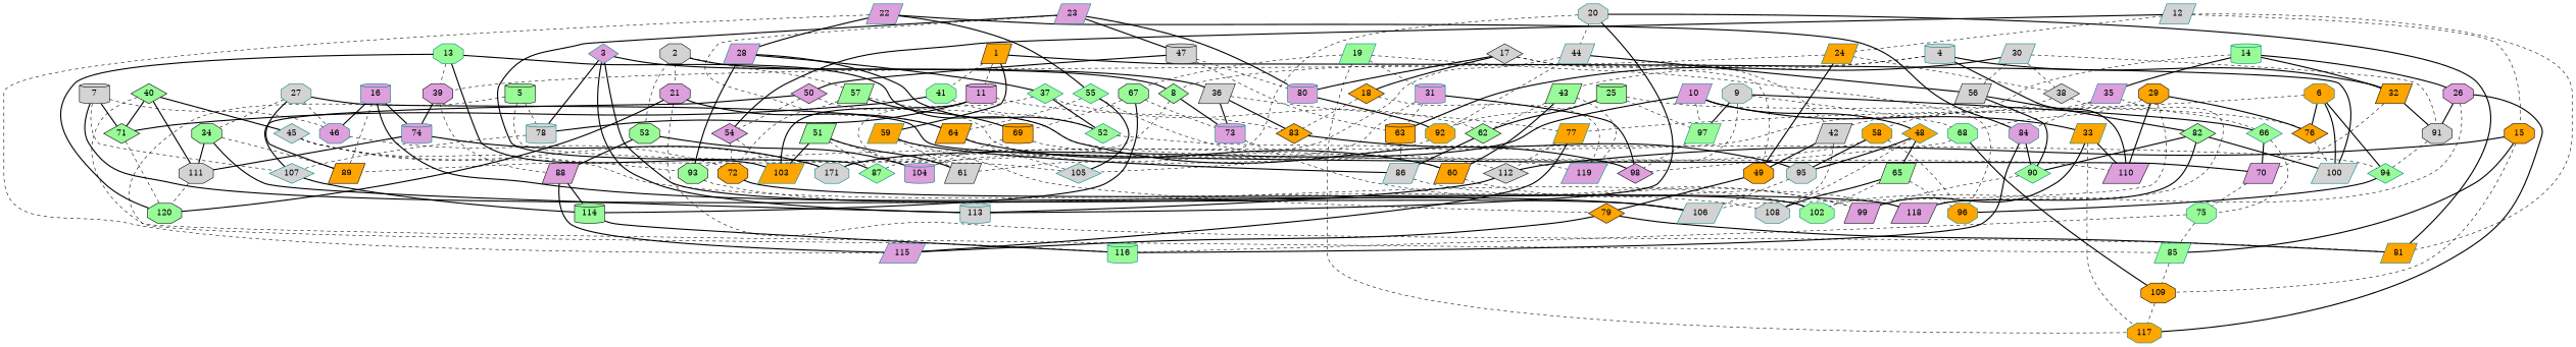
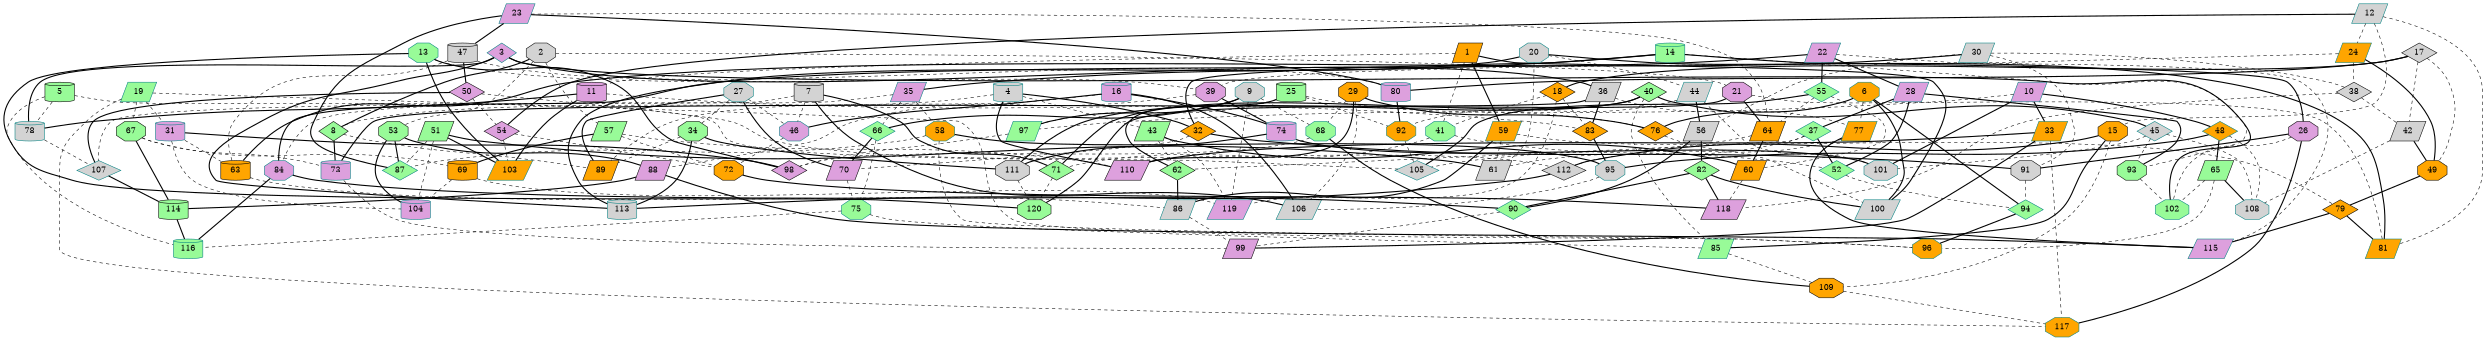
  graph {
    node [color=teal fillcolor=palegreen shape=parallelogram style=filled]
    edge [style=dashed]
    1 [color=black fillcolor=orange]
    11 [color=black fillcolor=plum shape=cylinder]
    41 [shape=octagon]
    59 [fillcolor=orange]
    100 [fillcolor=lightgrey]
    78 [fillcolor=lightgrey shape=cylinder]
    83 [color=black fillcolor=orange shape=diamond]
    103 [fillcolor=orange]
    71 [color=black shape=diamond]
    52 [shape=diamond]
    61 [color=black fillcolor=lightgrey]
    79 [color=black fillcolor=orange shape=diamond]
    86 [fillcolor=lightgrey]
    2 [color=black fillcolor=lightgrey shape=octagon]
    8 [color=black shape=diamond]
    21 [color=black fillcolor=plum shape=octagon]
    53 [color=black shape=octagon]
    57 [color=black]
    73 [fillcolor=plum shape=cylinder]
    89 [color=black fillcolor=orange]
    81 [fillcolor=orange]
    120 [color=black shape=octagon]
    64 [color=black fillcolor=orange]
    87 [shape=diamond]
    104 [fillcolor=plum shape=cylinder]
    88 [color=black fillcolor=plum]
    110 [color=black fillcolor=plum]
    72 [color=black fillcolor=orange shape=octagon]
    69 [color=black fillcolor=orange shape=cylinder]
    3 [fillcolor=plum shape=diamond]
    36 [color=black fillcolor=lightgrey]
    102 [shape=octagon]
    113 [fillcolor=lightgrey shape=cylinder]
    77 [fillcolor=orange]
    107 [fillcolor=lightgrey shape=diamond]
    4 [fillcolor=lightgrey shape=cylinder]
-   32 [color=black fillcolor=orange]
+   32 [color=black fillcolor=orange shape=diamond]
    43 [color=black]
    91 [color=black fillcolor=lightgrey shape=octagon]
    70 [color=black fillcolor=plum]
    60 [color=black fillcolor=orange]
    119 [fillcolor=plum]
    62 [color=black shape=diamond]
    5 [color=black shape=cylinder]
    105 [fillcolor=lightgrey shape=diamond]
    116 [shape=cylinder]
    118 [color=black fillcolor=plum]
    6 [fillcolor=orange shape=octagon]
    76 [color=black fillcolor=orange shape=diamond]
    94 [shape=diamond]
    112 [color=black fillcolor=lightgrey shape=diamond]
    115 [fillcolor=plum]
    96 [fillcolor=orange shape=octagon]
    7 [color=black fillcolor=lightgrey shape=cylinder]
    46 [fillcolor=plum shape=octagon]
    106 [fillcolor=lightgrey]
    114 [color=black shape=cylinder]
    99 [color=black fillcolor=plum]
    9 [fillcolor=lightgrey shape=octagon]
    66 [shape=diamond]
    68 [shape=octagon]
    97
    75 [shape=octagon]
    98 [color=black fillcolor=plum shape=diamond]
    109 [color=black fillcolor=orange shape=octagon]
    10 [fillcolor=plum]
    33 [fillcolor=orange]
    48 [fillcolor=orange shape=diamond]
-   101 [fillcolor=lightgrey shape=octagon label=171]
+   101 [fillcolor=lightgrey shape=octagon]
    117 [fillcolor=orange shape=octagon]
    108 [fillcolor=lightgrey shape=octagon]
    65 [color=black]
    95 [fillcolor=lightgrey shape=octagon]
    12 [fillcolor=lightgrey]
    15 [color=black fillcolor=orange shape=octagon]
    24 [fillcolor=orange]
    54 [color=black fillcolor=plum shape=diamond]
    85
    39 [color=black fillcolor=plum shape=octagon]
    49 [color=black fillcolor=orange shape=octagon]
    38 [color=black fillcolor=lightgrey shape=diamond]
    13 [shape=octagon]
    74 [fillcolor=plum shape=cylinder]
    14 [shape=cylinder]
    26 [color=black fillcolor=plum shape=octagon]
    35 [fillcolor=plum]
    93 [color=black shape=octagon]
    84 [fillcolor=plum shape=octagon]
    58 [fillcolor=orange shape=octagon]
    16 [fillcolor=plum shape=cylinder]
    111 [color=black fillcolor=lightgrey shape=octagon]
    17 [color=black fillcolor=lightgrey shape=diamond]
    18 [color=black fillcolor=orange shape=diamond]
    42 [color=black fillcolor=lightgrey]
    80 [fillcolor=plum shape=cylinder]
    92 [fillcolor=orange shape=octagon]
    31 [fillcolor=plum shape=cylinder]
    19
    67 [color=black shape=octagon]
    63 [color=black fillcolor=orange shape=cylinder]
    20 [fillcolor=lightgrey shape=octagon]
    44 [fillcolor=lightgrey]
    56 [color=black fillcolor=lightgrey]
    22 [fillcolor=plum]
    28 [fillcolor=plum]
    55 [shape=diamond]
    37 [shape=diamond]
    90 [shape=diamond]
    23 [fillcolor=plum]
    47 [color=black fillcolor=lightgrey shape=cylinder]
    50 [color=black fillcolor=plum shape=diamond]
    25 [color=black shape=cylinder]
    27 [fillcolor=lightgrey shape=octagon]
    34 [color=black shape=octagon]
    29 [color=black fillcolor=orange shape=octagon]
    30 [fillcolor=lightgrey]
    82 [color=black shape=diamond]
    40 [color=black shape=diamond]
    45 [fillcolor=lightgrey shape=diamond]
    51 [color=black]
    1 -- 11
    1 -- 41
    1 -- 59 [style=bold]
    1 -- 100 [style=bold]
    11 -- 78 [style=bold]
    11 -- 83
    11 -- 103 [style=bold]
-   41 -- 71 [style=bold]
+   41 -- 71
    41 -- 52
    59 -- 61
    59 -- 79
    59 -- 86 [style=bold]
    78 -- 107
    83 -- 95 [style=bold]
    71 -- 120
    52 -- 94
    79 -- 81 [style=bold]
    79 -- 115 [style=bold]
    86 -- 99
    2 -- 8 [style=bold]
    2 -- 21
    2 -- 53
    2 -- 57
    8 -- 73 [style=bold]
    8 -- 89
    21 -- 81
    21 -- 120 [style=bold]
    21 -- 64 [style=bold]
+   53 -- 87 [style=bold]
    53 -- 104 [style=bold]
    53 -- 88 [style=bold]
    57 -- 110
    57 -- 72
    57 -- 69 [style=bold]
    73 -- 99
    64 -- 60 [style=bold]
    64 -- 105
    88 -- 115 [style=bold]
    88 -- 114 [style=bold]
    72 -- 118 [style=bold]
    69 -- 104
    69 -- 119
    3 -- 78 [style=bold]
    3 -- 36 [style=bold]
    3 -- 102 [style=bold]
    3 -- 113 [style=bold]
    36 -- 83 [style=bold]
    36 -- 73 [style=bold]
    36 -- 77
    77 -- 112
    77 -- 115 [style=bold]
    107 -- 114 [style=bold]
    4 -- 8
    4 -- 110 [style=bold]
    4 -- 32 [style=bold]
    4 -- 43
    32 -- 91 [style=bold]
    32 -- 70
    43 -- 60 [style=bold]
    43 -- 119
    43 -- 62
    91 -- 94
    70 -- 75
    60 -- 118
    62 -- 86 [style=bold]
    5 -- 78
    5 -- 105
    5 -- 116
    6 -- 100 [style=bold]
    6 -- 77
    6 -- 76 [style=bold]
    6 -- 94 [style=bold]
    76 -- 100
    94 -- 96 [style=bold]
    112 -- 113 [style=bold]
    7 -- 71 [style=bold]
    7 -- 107
    7 -- 46
    7 -- 106 [style=bold]
    46 -- 72
    114 -- 116 [style=bold]
    9 -- 119
    9 -- 66 [style=bold]
    9 -- 68
    9 -- 97 [style=bold]
    66 -- 70 [style=bold]
    66 -- 75
    68 -- 98
    68 -- 109 [style=bold]
    97 -- 98
    75 -- 116
    75 -- 85
    109 -- 117
    10 -- 97
    10 -- 33 [style=bold]
    10 -- 48 [style=bold]
    10 -- 101 [style=bold]
    33 -- 110 [style=bold]
    33 -- 99 [style=bold]
    33 -- 117
    48 -- 108
    48 -- 65 [style=bold]
    48 -- 95 [style=bold]
    65 -- 102
    65 -- 96
    65 -- 108 [style=bold]
    95 -- 106
    12 -- 81
    12 -- 15
    12 -- 24
    12 -- 54 [style=bold]
    15 -- 112 [style=bold]
    15 -- 109
    15 -- 85 [style=bold]
    24 -- 39
    24 -- 49 [style=bold]
    24 -- 38
    54 -- 103
    54 -- 72
    85 -- 109
    39 -- 88
    39 -- 74 [style=bold]
    49 -- 79 [style=bold]
    38 -- 118
    38 -- 42
    13 -- 103 [style=bold]
    13 -- 120 [style=bold]
    13 -- 98 [style=bold]
    13 -- 39
    74 -- 101 [style=bold]
    74 -- 111 [style=bold]
    14 -- 32 [style=bold]
    14 -- 26 [style=bold]
    14 -- 35 [style=bold]
    14 -- 93
    26 -- 102
    26 -- 91 [style=bold]
    26 -- 117 [style=bold]
    35 -- 66
    35 -- 84
    35 -- 58
    93 -- 102
    84 -- 116 [style=bold]
    84 -- 90 [style=bold]
    58 -- 87
    58 -- 96
    58 -- 95 [style=bold]
    16 -- 89
    16 -- 46 [style=bold]
    16 -- 106 [style=bold]
    16 -- 74 [style=bold]
    111 -- 120
    17 -- 49
    17 -- 18 [style=bold]
    17 -- 42
    17 -- 80 [style=bold]
+   18 -- 41
    18 -- 83
    18 -- 119
    42 -- 108
    42 -- 49 [style=bold]
    80 -- 92 [style=bold]
    92 -- 105
    31 -- 104
    31 -- 98 [style=bold]
    31 -- 63
    19 -- 96
    19 -- 117
    19 -- 31
    19 -- 67
    67 -- 73
    67 -- 69
    67 -- 114 [style=bold]
    63 -- 86
    20 -- 61
    20 -- 81 [style=bold]
    20 -- 113 [style=bold]
    20 -- 44
    44 -- 101
    44 -- 92
    44 -- 56 [style=bold]
    56 -- 90 [style=bold]
    56 -- 82 [style=bold]
    22 -- 115
    22 -- 84 [style=bold]
    22 -- 28 [style=bold]
    22 -- 55 [style=bold]
    28 -- 52 [style=bold]
    28 -- 93 [style=bold]
    28 -- 37 [style=bold]
    55 -- 64
    55 -- 60
    55 -- 105 [style=bold]
    37 -- 52 [style=bold]
    37 -- 61
    37 -- 62
    90 -- 99
    23 -- 64
    23 -- 87 [style=bold]
    23 -- 80 [style=bold]
    23 -- 47 [style=bold]
    47 -- 80
    47 -- 63
    47 -- 50 [style=bold]
    50 -- 107 [style=bold]
    50 -- 112
    50 -- 54
    25 -- 62 [style=bold]
    25 -- 76
    25 -- 97
    25 -- 92
    27 -- 89 [style=bold]
    27 -- 70 [style=bold]
    27 -- 46
    27 -- 34
    34 -- 89
    34 -- 113 [style=bold]
    34 -- 111 [style=bold]
    29 -- 110 [style=bold]
    29 -- 76 [style=bold]
    29 -- 106
    29 -- 68
    30 -- 91
    30 -- 38
    30 -- 63 [style=bold]
    30 -- 56
    82 -- 100 [style=bold]
    82 -- 118 [style=bold]
    82 -- 90 [style=bold]
    40 -- 71 [style=bold]
    40 -- 85
    40 -- 111 [style=bold]
    40 -- 45 [style=bold]
    45 -- 101
    45 -- 108
    45 -- 93
    51 -- 103 [style=bold]
    51 -- 61 [style=bold]
    51 -- 87
    51 -- 104
  }
